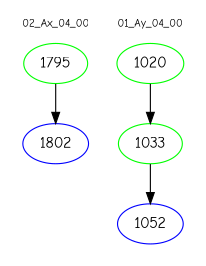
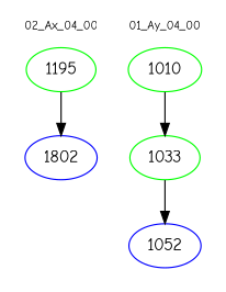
  digraph {
    fontname="Comic Neue"
    node [color=green fontname="Comic Neue"]
    edge [color=black fontname="Comic Neue"]
-   n1 [label=1795]
+   n1 [label=1195]
    n2 [color=blue label=1802]
    n3 [label=1033]
-   n4 [label=1020]
+   n4 [label=1010]
    n5 [color=blue label=1052]
    subgraph cluster_1 {
      color=white
      fontsize=10
      label="02_Ax_04_00"
      n1
      n2
    }
    subgraph cluster_2 {
      color=white
      fontsize=10
      label="01_Ay_04_00"
      n3
      n4
      n5
    }
    n1 -> n2
    n3 -> n5
    n4 -> n3
  }
